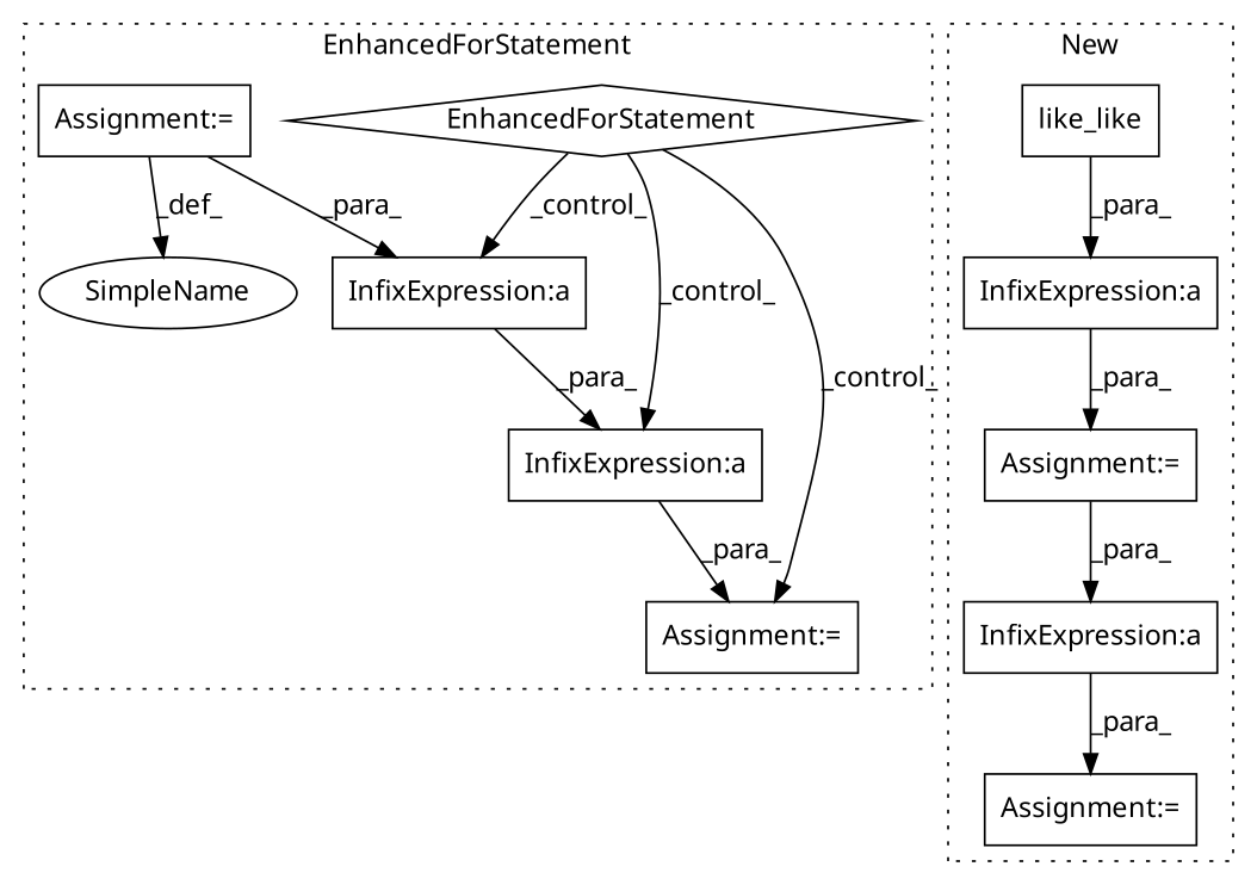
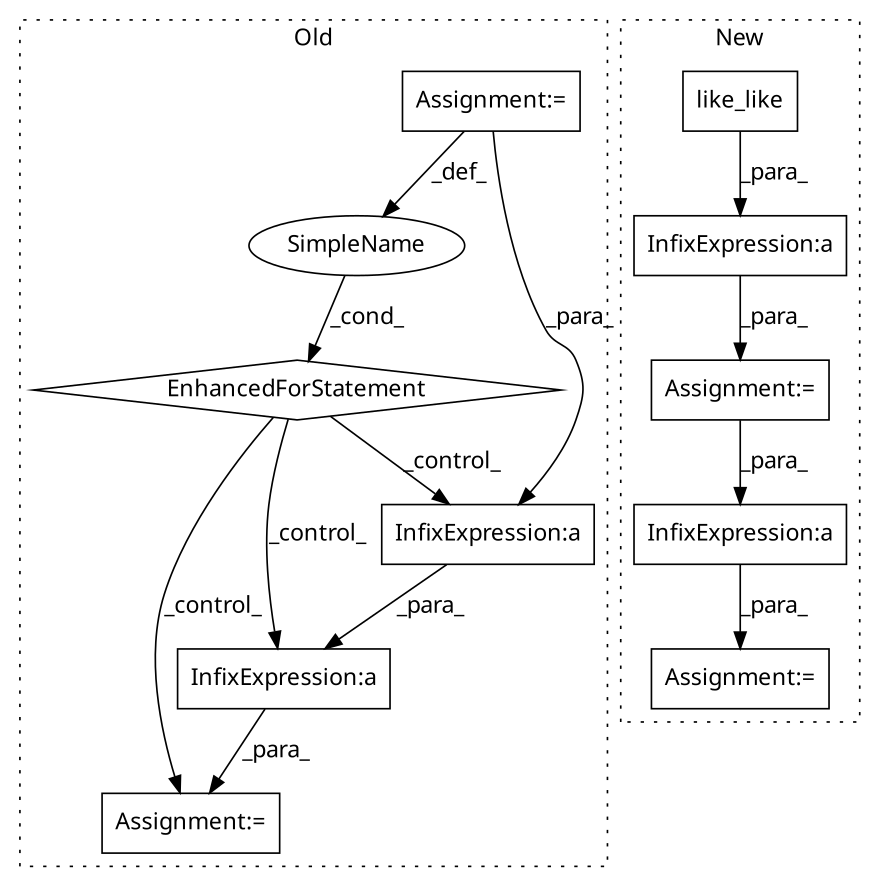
  digraph {
    fontname="Noto Sans"
    node [a=7 fontname="Noto Sans" l=3 s="5784,5862" shape=box]
    edge [fontname="Noto Sans"]
    n1 [a=70 l="53,2" label=EnhancedForStatement shape=diamond]
    n2 [l=1 label="Assignment:=" s=5920]
    n3 [a=42 l=2 label=SimpleName s=5841 shape=ellipse]
    n4 [l="53,2" label="Assignment:="]
    n5 [a=27 label="InfixExpression:a" s=5982]
    n6 [a=27 label="InfixExpression:a" s=5971]
    n7 [a=32 l="10,1" label=like_like s="5500,5517"]
    n8 [l=1 label="Assignment:=" s=5486]
    n9 [a=27 label="InfixExpression:a" s=5858]
    n10 [a=27 label="InfixExpression:a" s=5491]
    n11 [l=1 label="Assignment:=" s=5928]
    subgraph cluster_1 {
-     label=EnhancedForStatement
+     label=Old
      style=dotted
      n1
      n2
      n3
      n4
      n5
      n6
    }
    subgraph cluster_2 {
      label=New
      style=dotted
      n7
      n8
      n9
      n10
      n11
    }
    n1 -> n2 [label=_control_]
    n1 -> n5 [label=_control_]
    n1 -> n6 [label=_control_]
+   n3 -> n1 [label=_cond_]
    n4 -> n3 [label=_def_]
    n4 -> n6 [label=_para_]
    n5 -> n2 [label=_para_]
    n6 -> n5 [label=_para_]
    n7 -> n10 [label=_para_]
    n8 -> n9 [label=_para_]
    n9 -> n11 [label=_para_]
    n10 -> n8 [label=_para_]
  }
